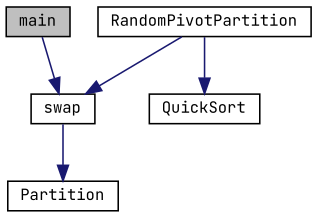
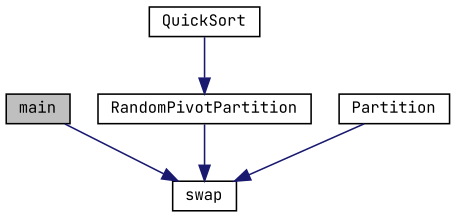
  digraph {
    fontname="JetBrains Mono"
    rankdir=TB
    node [color=black fillcolor=white fontname="JetBrains Mono" fontsize=10 shape=record style=filled]
    edge [color=midnightblue fontname="JetBrains Mono" fontsize=10 labelfontname=Helvetica labelfontsize=10 style=solid]
    n1 [fillcolor=grey75 fontcolor=black height=0.2 label=main width=0.4]
    n2 [height=0.2 label=swap width=0.4]
    n3 [height=0.2 label=QuickSort width=0.4]
    n4 [height=0.2 label=RandomPivotPartition width=0.4]
    n5 [height=0.2 label=Partition width=0.4]
    n1 -> n2
-   n4 -> n3
+   n3 -> n4
    n4 -> n2
-   n2 -> n5
+   n5 -> n2
  }
